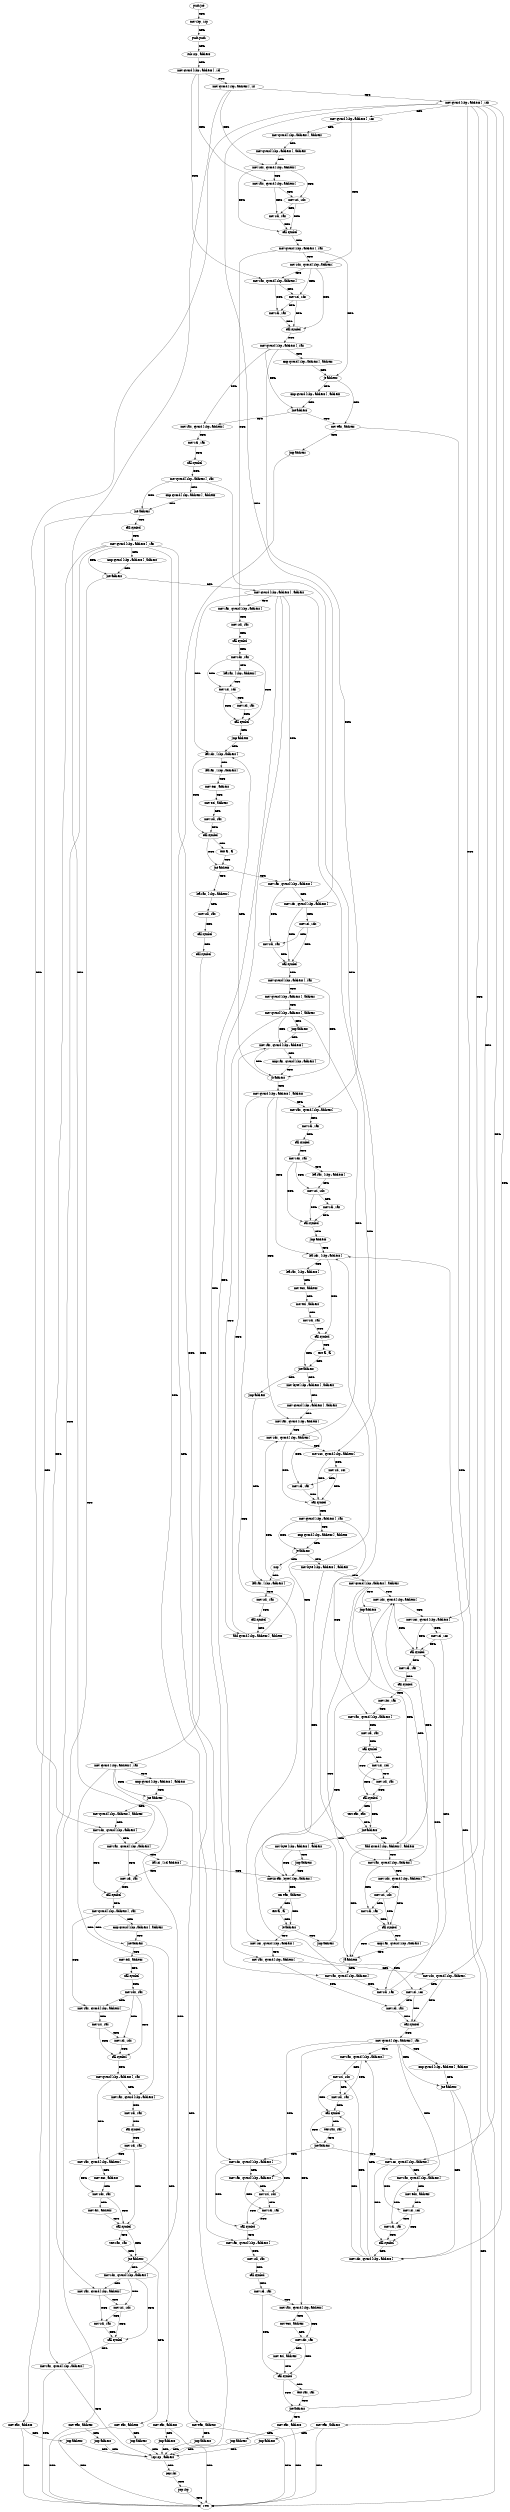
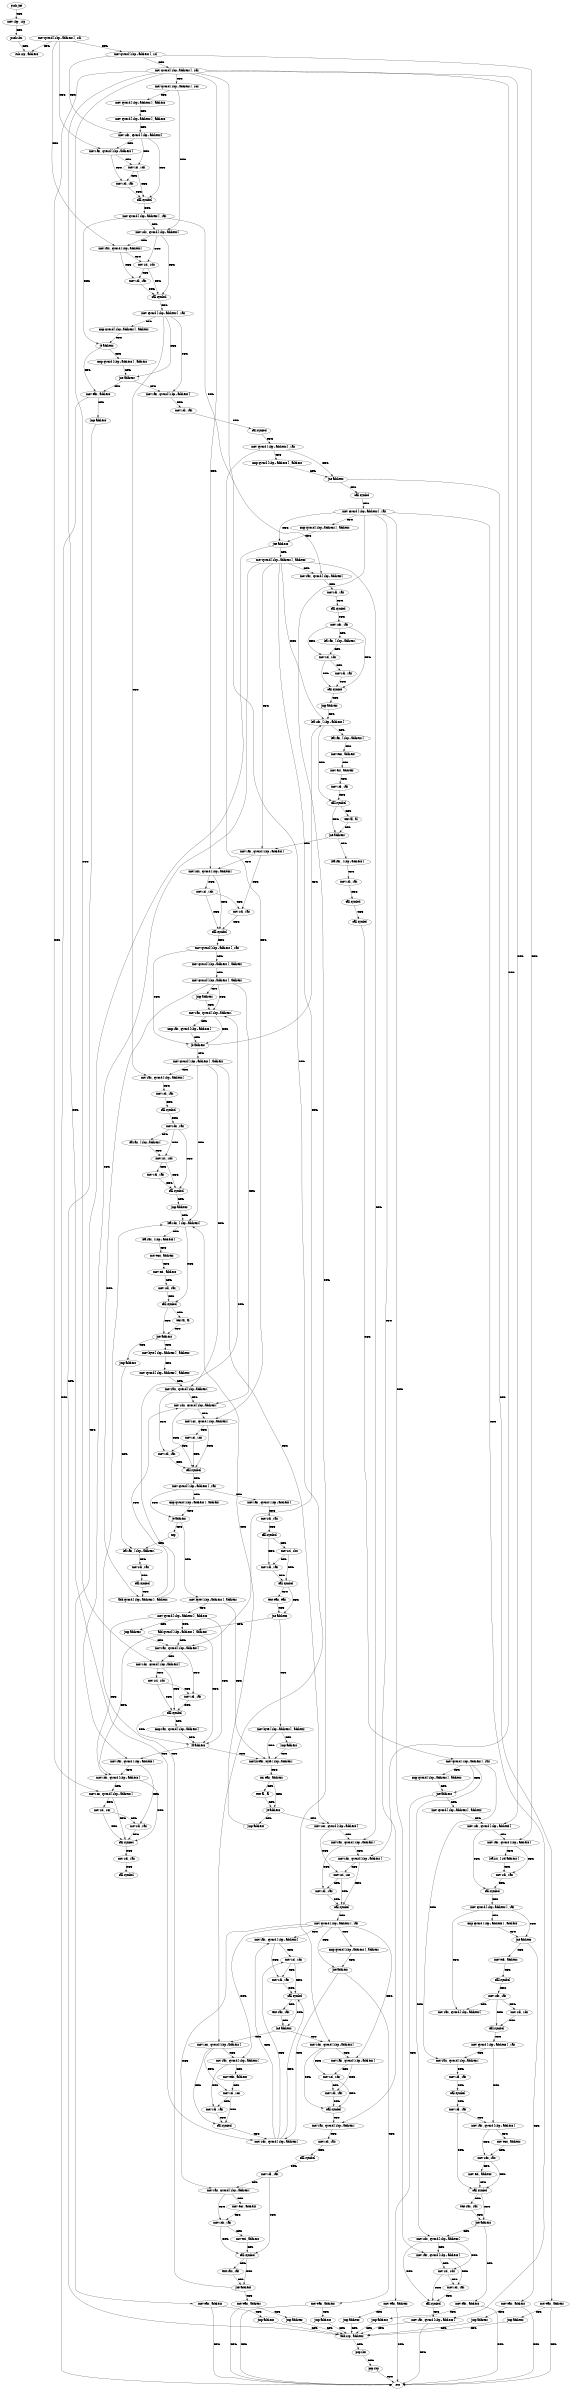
  digraph {
    n1 [label="push jne"]
    n2 [label="mov rbp , rsp"]
-   n3 [label="push push"]
+   n3 [label="push rbx"]
    n4 [label="sub rsp , address"]
    n5 [label="mov qword [ rbp - address ] , rdi"]
    n6 [label="mov qword [ rbp - address ] , rsi"]
    n7 [label="mov rax , qword [ rbp - address ]"]
    n8 [label="mov rax , qword [ rbp - address ]"]
    n9 [label="mov qword [ rbp - address ] , rdx"]
    n10 [label="mov rdx , qword [ rbp - address ]"]
    n11 [label="mov rax , qword [ rbp - address ]"]
    n12 [label="mov rsi , rdx"]
    n13 [label="mov rdi , rax"]
    n14 [label="mov rsi , rdx"]
    n15 [label="mov rdi , rax"]
    n16 [label="mov qword [ rbp - address ] , rcx"]
    n17 [label="mov rdx , qword [ rbp - address ]"]
    n18 [label="mov rdx , qword [ rbp - address ]"]
    n19 [label="mov rdx , qword [ rbp - address ]"]
    n20 [label="mov rcx , qword [ rbp - address ]"]
    n21 [label="mov rdx , qword [ rbp - address ]"]
    n22 [label="mov rdx , qword [ rbp - address ]"]
    n23 [label="mov rcx , qword [ rbp - address ]"]
    n24 [label="call symbol"]
    n25 [label="lea rsi , [ rel address ]"]
    n26 [label="mov rdi , rax"]
    n27 [label="mov qword [ rbp - address ] , address"]
    n28 [label="mov rdx , qword [ rbp - address ]"]
    n29 [label="mov rsi , rdx"]
    n30 [label="call symbol"]
    n31 [label="call symbol"]
    n32 [label="mov rsi , rdx"]
    n33 [label="call symbol"]
    n34 [label="call symbol"]
    n35 [label="mov rsi , rcx"]
    n36 [label="mov rsi , rcx"]
    n37 [label="call symbol"]
    n38 [label="mov rax , qword [ rbp - address ]"]
    n39 [label="mov rsi , rdx"]
    n40 [label="call symbol"]
    n41 [label="mov rax , qword [ rbp - address ]"]
    n42 [label="mov rsi , rcx"]
    n43 [label="call symbol"]
    n44 [label="mov qword [ rbp - address ] , address"]
    n45 [label="call symbol"]
    n46 [label="mov qword [ rbp - address ] , rax"]
    n47 [label="je address"]
    n48 [label="mov rax , qword [ rbp - address ]"]
    n49 [label="mov eax , address"]
    n50 [label="cmp qword [ rbp - address ] , address"]
    n51 [label="mov rdi , rax"]
    n52 [label="mov qword [ rbp - address ] , rax"]
    n53 [label="cmp qword [ rbp - address ] , address"]
    n54 [label="jne address"]
    n55 [label="mov rax , qword [ rbp - address ]"]
    n56 [label="mov rax , qword [ rbp - address ]"]
    n57 [label="mov rdi , rax"]
    n58 [label="mov rdi , rax"]
    n59 [label="jmp address"]
    n60 [label=retn]
-   n61 [label="rsp rsp , address"]
+   n61 [label="add rsp , address"]
    n62 [label="pop rbx"]
    n63 [label="pop rbp"]
    n64 [label="call symbol"]
    n65 [label="mov qword [ rbp - address ] , rax"]
    n66 [label="cmp qword [ rbp - address ] , address"]
    n67 [label="jne address"]
    n68 [label="mov rcx , qword [ rbp - address ]"]
    n69 [label="call symbol"]
    n70 [label="mov eax , address"]
    n71 [label="call symbol"]
    n72 [label="mov rsi , rcx"]
    n73 [label="mov qword [ rbp - address ] , rax"]
    n74 [label="jmp address"]
    n75 [label="cmp qword [ rbp - address ] , address"]
    n76 [label="jne address"]
    n77 [label="mov rax , qword [ rbp - address ]"]
    n78 [label="mov rax , qword [ rbp - address ]"]
    n79 [label="mov rdx , qword [ rbp - address ]"]
    n80 [label="mov rax , qword [ rbp - address ]"]
    n81 [label="mov qword [ rbp - address ] , address"]
    n82 [label="mov eax , address"]
    n83 [label="mov rsi , rdx"]
    n84 [label="mov rdi , rax"]
    n85 [label="mov rax , qword [ rbp - address ]"]
    n86 [label="mov rsi , rdx"]
    n87 [label="call symbol"]
    n88 [label="mov rdi , rax"]
    n89 [label="lea rdx , [ rbp - address ]"]
    n90 [label="mov rax , qword [ rbp - address ]"]
    n91 [label="mov rax , qword [ rbp - address ]"]
    n92 [label="mov rax , qword [ rbp - address ]"]
    n93 [label="mov rax , qword [ rbp - address ]"]
    n94 [label="jmp address"]
    n95 [label="lea rax , [ rbp - address ]"]
    n96 [label="call symbol"]
    n97 [label="mov rdi , rax"]
    n98 [label="mov rdi , rax"]
    n99 [label="mov rdx , qword [ rbp - address ]"]
    n100 [label="mov rdi , rax"]
    n101 [label="mov rdi , rax"]
    n102 [label="call symbol"]
    n103 [label="mov rdx , rax"]
    n104 [label="lea rax , [ rbp - address ]"]
    n105 [label="mov rsi , rdx"]
    n106 [label="call symbol"]
    n107 [label="mov rdi , rax"]
    n108 [label="jmp address"]
    n109 [label="mov ecx , address"]
    n110 [label="test al , al"]
    n111 [label="jne address"]
    n112 [label="mov esi , address"]
    n113 [label="mov rdi , rax"]
    n114 [label="lea rax , [ rbp - address ]"]
    n115 [label="mov rdi , rax"]
    n116 [label="call symbol"]
    n117 [label="mov qword [ rbp - address ] , rax"]
    n118 [label="mov qword [ rbp - address ] , address"]
    n119 [label="jb address"]
    n120 [label="mov qword [ rbp - address ] , address"]
    n121 [label="mov qword [ rbp - address ] , address"]
    n122 [label="jmp address"]
    n123 [label="mov rax , qword [ rbp - address ]"]
    n124 [label="mov rdx , qword [ rbp - address ]"]
    n125 [label="add qword [ rbp - address ] , address"]
    n126 [label="cmp rax , qword [ rbp - address ]"]
    n127 [label="call symbol"]
    n128 [label="mov qword [ rbp - address ] , rax"]
    n129 [label="cmp qword [ rbp - address ] , address"]
    n130 [label="jne address"]
    n131 [label="mov rax , qword [ rbp - address ]"]
    n132 [label="mov rdx , qword [ rbp - address ]"]
    n133 [label="mov qword [ rbp - address ] , address"]
    n134 [label="mov eax , address"]
    n135 [label="mov rdi , rax"]
    n136 [label="call symbol"]
    n137 [label="jmp address"]
    n138 [label="lea rdx , [ rbp - address ]"]
    n139 [label="mov rax , qword [ rbp - address ]"]
    n140 [label="mov rcx , qword [ rbp - address ]"]
    n141 [label="lea rax , [ rbp - address ]"]
    n142 [label="call symbol"]
    n143 [label="mov rdi , rax"]
    n144 [label="mov qword [ rbp - address ] , rax"]
    n145 [label="cmp qword [ rbp - address ] , address"]
    n146 [label="jne address"]
    n147 [label="mov rax , qword [ rbp - address ]"]
    n148 [label="mov edi , address"]
    n149 [label="mov eax , address"]
-   n150 [label="mov rsi , rax"]
    n151 [label="call symbol"]
    n152 [label="jmp address"]
    n153 [label="mov rdx , rax"]
    n154 [label="call symbol"]
    n155 [label="mov rdx , rax"]
    n156 [label="lea rax , [ rbp - address ]"]
    n157 [label="mov rsi , rdx"]
    n158 [label="call symbol"]
    n159 [label="mov rdi , rax"]
    n160 [label="jmp address"]
    n161 [label="mov ecx , address"]
    n162 [label="test al , al"]
    n163 [label="jne address"]
    n164 [label="mov rdi , rdx"]
    n165 [label="call symbol"]
    n166 [label="mov qword [ rbp - address ] , rax"]
    n167 [label="mov rax , qword [ rbp - address ]"]
    n168 [label="mov ecx , address"]
    n169 [label="mov rdx , rax"]
    n170 [label="call symbol"]
    n171 [label="mov rdi , rax"]
    n172 [label="call symbol"]
    n173 [label="test rax , rax"]
    n174 [label="jne address"]
    n175 [label="mov esi , address"]
    n176 [label="mov eax , address"]
    n177 [label="jmp address"]
    n178 [label="mov esi , address"]
    n179 [label="mov rdi , rax"]
    n180 [label="mov byte [ rbp - address ] , address"]
    n181 [label="jmp address"]
    n182 [label="mov qword [ rbp - address ] , address"]
    n183 [label="lea rax , [ rbp - address ]"]
    n184 [label="mov rdi , rax"]
    n185 [label="mov qword [ rbp - address ] , rax"]
    n186 [label="cmp qword [ rbp - address ] , address"]
    n187 [label="je address"]
    n188 [label="mov rax , qword [ rbp - address ]"]
    n189 [label=nop]
    n190 [label="mov byte [ rbp - address ] , address"]
    n191 [label="mov rdi , rax"]
    n192 [label="mov qword [ rbp - address ] , address"]
    n193 [label="movzx eax , byte [ rbp - address ]"]
    n194 [label="jmp address"]
    n195 [label="ja address"]
    n196 [label="add qword [ rbp - address ] , address"]
    n197 [label="xor eax , address"]
    n198 [label="call symbol"]
    n199 [label="cmp rax , qword [ rbp - address ]"]
    n200 [label="test al , al"]
    n201 [label="je address"]
    n202 [label="mov rdi , rax"]
    n203 [label="call symbol"]
-   n204 [label="mov rbx , rax"]
    n205 [label="mov rsi , rbx"]
    n206 [label="mov rdi , rax"]
    n207 [label="call symbol"]
    n208 [label="call symbol"]
    n209 [label="test eax , eax"]
    n210 [label="jne address"]
    n211 [label="mov byte [ rbp - address ] , address"]
    n212 [label="jmp address"]
    n213 [label="jmp address"]
    n214 [label="mov qword [ rbp - address ] , rax"]
    n215 [label="cmp qword [ rbp - address ] , address"]
    n216 [label="jne address"]
    n217 [label="mov rax , qword [ rbp - address ]"]
    n218 [label="mov eax , address"]
    n219 [label="mov rdi , rax"]
    n220 [label="mov edx , address"]
    n221 [label="mov rdi , rax"]
    n222 [label="mov rdi , rax"]
    n223 [label="mov ecx , address"]
    n224 [label="mov rdx , rax"]
    n225 [label="jmp address"]
    n226 [label="test rax , rax"]
    n227 [label="jne address"]
    n228 [label="call symbol"]
    n229 [label="mov rdi , rax"]
    n230 [label="call symbol"]
    n231 [label="test rax , rax"]
    n232 [label="jne address"]
    n233 [label="mov esi , address"]
    n234 [label="mov eax , address"]
    n235 [label="jmp address"]
    n1 -> n2 [label=CFG]
    n2 -> n3 [label=CFG]
    n3 -> n4 [label=CFG]
-   n4 -> n5 [label=CFG]
+   n5 -> n4 [label=CFG]
    n5 -> n6 [label=DFG]
    n5 -> n7 [label=DFG]
    n5 -> n8 [label=DFG]
    n6 -> n9 [label=CFG]
    n6 -> n10 [label=DFG]
    n6 -> n11 [label=DFG]
    n7 -> n12 [label=CFG]
    n7 -> n13 [label=DFG]
    n8 -> n14 [label=CFG]
    n8 -> n15 [label=DFG]
    n9 -> n16 [label=CFG]
    n9 -> n17 [label=DFG]
    n9 -> n18 [label=DFG]
    n9 -> n19 [label=DFG]
    n9 -> n20 [label=DFG]
    n9 -> n21 [label=DFG]
    n9 -> n22 [label=DFG]
    n9 -> n23 [label=DFG]
    n10 -> n7 [label=CFG]
    n10 -> n12 [label=DFG]
    n10 -> n24 [label=DFG]
    n11 -> n25 [label=CFG]
    n11 -> n26 [label=DFG]
    n12 -> n13 [label=CFG]
    n12 -> n24 [label=DFG]
    n13 -> n24 [label=DFG]
    n14 -> n15 [label=CFG]
    n14 -> n45 [label=DFG]
    n15 -> n45 [label=DFG]
    n16 -> n27 [label=CFG]
    n16 -> n28 [label=DFG]
    n17 -> n29 [label=DFG]
    n17 -> n30 [label=DFG]
    n18 -> n11 [label=CFG]
    n18 -> n31 [label=DFG]
    n19 -> n32 [label=DFG]
    n19 -> n33 [label=DFG]
    n20 -> n34 [label=DFG]
    n20 -> n35 [label=DFG]
    n21 -> n36 [label=CFG]
    n21 -> n37 [label=DFG]
    n22 -> n38 [label=CFG]
    n22 -> n39 [label=DFG]
    n22 -> n40 [label=DFG]
    n23 -> n41 [label=CFG]
    n23 -> n42 [label=DFG]
    n23 -> n43 [label=DFG]
    n24 -> n46 [label=DFG]
    n25 -> n26 [label=CFG]
    n26 -> n31 [label=DFG]
    n27 -> n44 [label=CFG]
    n28 -> n8 [label=CFG]
    n28 -> n14 [label=DFG]
    n28 -> n45 [label=DFG]
    n29 -> n30 [label=DFG]
    n29 -> n97 [label=CFG]
    n30 -> n117 [label=DFG]
    n31 -> n144 [label=DFG]
    n32 -> n33 [label=DFG]
    n32 -> n98 [label=CFG]
    n33 -> n195 [label=DFG]
    n33 -> n199 [label=CFG]
    n34 -> n202 [label=DFG]
    n35 -> n34 [label=DFG]
    n35 -> n100 [label=CFG]
    n36 -> n37 [label=DFG]
    n36 -> n101 [label=CFG]
    n37 -> n214 [label=DFG]
    n38 -> n39 [label=CFG]
    n38 -> n219 [label=DFG]
    n39 -> n40 [label=DFG]
    n39 -> n219 [label=CFG]
    n40 -> n226 [label=CFG]
    n40 -> n227 [label=DFG]
    n41 -> n220 [label=CFG]
    n41 -> n221 [label=DFG]
    n42 -> n43 [label=DFG]
    n42 -> n221 [label=CFG]
    n43 -> n22 [label=CFG]
    n44 -> n10 [label=CFG]
    n45 -> n52 [label=DFG]
    n46 -> n28 [label=CFG]
    n46 -> n47 [label=DFG]
    n46 -> n48 [label=DFG]
    n47 -> n49 [label=CFG]
    n47 -> n50 [label=CFG]
    n48 -> n51 [label=DFG]
    n49 -> n59 [label=CFG]
    n49 -> n60 [label=DFG]
    n50 -> n54 [label=CFG]
    n51 -> n102 [label=DFG]
    n52 -> n53 [label=CFG]
    n52 -> n54 [label=DFG]
    n52 -> n55 [label=DFG]
    n52 -> n56 [label=DFG]
    n53 -> n47 [label=CFG]
    n54 -> n49 [label=CFG]
    n54 -> n55 [label=CFG]
    n55 -> n57 [label=DFG]
    n56 -> n58 [label=DFG]
    n57 -> n64 [label=DFG]
    n58 -> n154 [label=DFG]
    n59 -> n61 [label=CFG]
    n61 -> n62 [label=CFG]
    n62 -> n63 [label=DFG]
    n63 -> n60 [label=CFG]
    n64 -> n65 [label=DFG]
    n65 -> n66 [label=CFG]
    n65 -> n67 [label=DFG]
    n65 -> n68 [label=DFG]
    n66 -> n67 [label=CFG]
    n67 -> n69 [label=CFG]
    n67 -> n70 [label=CFG]
    n68 -> n71 [label=DFG]
    n68 -> n72 [label=DFG]
    n69 -> n73 [label=DFG]
    n70 -> n60 [label=DFG]
    n70 -> n74 [label=CFG]
    n71 -> n185 [label=DFG]
    n72 -> n71 [label=DFG]
    n72 -> n143 [label=CFG]
    n73 -> n75 [label=CFG]
    n73 -> n76 [label=DFG]
    n73 -> n77 [label=DFG]
    n73 -> n78 [label=DFG]
    n73 -> n79 [label=DFG]
    n73 -> n80 [label=DFG]
    n74 -> n61 [label=CFG]
    n75 -> n76 [label=CFG]
    n76 -> n81 [label=CFG]
    n76 -> n82 [label=CFG]
    n77 -> n83 [label=CFG]
    n77 -> n84 [label=DFG]
    n78 -> n60 [label=DFG]
    n78 -> n61 [label=CFG]
    n79 -> n85 [label=CFG]
    n79 -> n86 [label=DFG]
    n79 -> n87 [label=DFG]
    n80 -> n88 [label=DFG]
    n81 -> n48 [label=CFG]
    n81 -> n89 [label=DFG]
    n81 -> n90 [label=DFG]
    n81 -> n91 [label=DFG]
    n81 -> n92 [label=DFG]
    n81 -> n93 [label=DFG]
    n82 -> n60 [label=DFG]
    n82 -> n94 [label=CFG]
    n83 -> n84 [label=CFG]
    n83 -> n136 [label=DFG]
    n84 -> n136 [label=DFG]
    n85 -> n86 [label=CFG]
    n85 -> n222 [label=DFG]
    n86 -> n87 [label=DFG]
    n86 -> n222 [label=CFG]
    n87 -> n80 [label=CFG]
    n88 -> n228 [label=DFG]
    n89 -> n95 [label=CFG]
    n89 -> n96 [label=DFG]
    n90 -> n17 [label=CFG]
    n90 -> n97 [label=DFG]
    n91 -> n19 [label=CFG]
    n91 -> n98 [label=DFG]
    n92 -> n99 [label=CFG]
    n92 -> n100 [label=DFG]
    n93 -> n21 [label=CFG]
    n93 -> n101 [label=DFG]
    n94 -> n61 [label=CFG]
    n95 -> n109 [label=CFG]
    n96 -> n110 [label=CFG]
    n96 -> n111 [label=DFG]
    n97 -> n30 [label=DFG]
    n98 -> n33 [label=DFG]
    n99 -> n20 [label=CFG]
    n99 -> n34 [label=DFG]
    n100 -> n34 [label=DFG]
    n101 -> n37 [label=DFG]
    n102 -> n103 [label=DFG]
    n103 -> n104 [label=CFG]
    n103 -> n105 [label=DFG]
    n103 -> n106 [label=DFG]
    n104 -> n105 [label=CFG]
    n105 -> n106 [label=DFG]
    n105 -> n107 [label=CFG]
    n106 -> n108 [label=CFG]
    n107 -> n106 [label=DFG]
    n108 -> n89 [label=CFG]
    n109 -> n112 [label=CFG]
    n110 -> n111 [label=CFG]
    n111 -> n90 [label=CFG]
    n111 -> n114 [label=CFG]
    n112 -> n113 [label=CFG]
    n113 -> n96 [label=DFG]
    n114 -> n115 [label=CFG]
    n115 -> n116 [label=DFG]
    n116 -> n127 [label=CFG]
    n117 -> n118 [label=CFG]
    n117 -> n119 [label=DFG]
    n118 -> n120 [label=CFG]
    n119 -> n89 [label=CFG]
    n119 -> n121 [label=CFG]
    n120 -> n122 [label=CFG]
    n120 -> n123 [label=DFG]
    n120 -> n124 [label=DFG]
    n120 -> n125 [label=DFG]
    n121 -> n56 [label=CFG]
    n121 -> n138 [label=DFG]
    n121 -> n139 [label=DFG]
    n121 -> n140 [label=DFG]
    n122 -> n123 [label=CFG]
    n123 -> n119 [label=DFG]
    n123 -> n126 [label=CFG]
    n124 -> n68 [label=CFG]
    n124 -> n71 [label=DFG]
    n125 -> n123 [label=DFG]
    n125 -> n124 [label=DFG]
    n126 -> n119 [label=CFG]
    n127 -> n128 [label=DFG]
    n128 -> n129 [label=CFG]
    n128 -> n130 [label=DFG]
    n128 -> n131 [label=DFG]
    n128 -> n132 [label=DFG]
    n129 -> n130 [label=CFG]
    n130 -> n133 [label=CFG]
    n130 -> n134 [label=CFG]
    n131 -> n135 [label=DFG]
    n132 -> n77 [label=CFG]
    n132 -> n83 [label=DFG]
    n132 -> n136 [label=DFG]
    n133 -> n18 [label=CFG]
    n134 -> n60 [label=DFG]
    n134 -> n137 [label=CFG]
    n135 -> n170 [label=DFG]
    n136 -> n78 [label=CFG]
    n137 -> n61 [label=CFG]
    n138 -> n141 [label=CFG]
    n138 -> n142 [label=DFG]
    n139 -> n124 [label=CFG]
    n139 -> n143 [label=DFG]
    n140 -> n36 [label=DFG]
    n140 -> n93 [label=CFG]
    n141 -> n161 [label=CFG]
    n142 -> n162 [label=CFG]
    n142 -> n163 [label=DFG]
    n143 -> n71 [label=DFG]
    n144 -> n145 [label=CFG]
    n144 -> n146 [label=DFG]
    n144 -> n147 [label=DFG]
    n145 -> n146 [label=CFG]
    n146 -> n148 [label=CFG]
    n146 -> n149 [label=CFG]
-   n147 -> n150 [label=DFG]
    n148 -> n151 [label=CFG]
    n149 -> n60 [label=DFG]
    n149 -> n152 [label=CFG]
-   n150 -> n164 [label=CFG]
-   n150 -> n165 [label=DFG]
    n151 -> n153 [label=DFG]
    n152 -> n61 [label=CFG]
    n153 -> n147 [label=CFG]
    n153 -> n164 [label=DFG]
    n153 -> n165 [label=DFG]
    n154 -> n155 [label=DFG]
    n155 -> n156 [label=CFG]
    n155 -> n157 [label=DFG]
    n155 -> n158 [label=DFG]
    n156 -> n157 [label=CFG]
    n157 -> n158 [label=DFG]
    n157 -> n159 [label=CFG]
    n158 -> n160 [label=CFG]
    n159 -> n158 [label=DFG]
    n160 -> n138 [label=CFG]
    n161 -> n178 [label=CFG]
    n162 -> n163 [label=CFG]
    n163 -> n180 [label=CFG]
    n163 -> n181 [label=CFG]
    n164 -> n165 [label=DFG]
    n165 -> n166 [label=DFG]
    n166 -> n131 [label=CFG]
    n166 -> n167 [label=DFG]
    n167 -> n168 [label=CFG]
    n167 -> n169 [label=DFG]
    n168 -> n169 [label=CFG]
    n169 -> n172 [label=DFG]
    n169 -> n175 [label=CFG]
    n170 -> n171 [label=DFG]
    n171 -> n167 [label=CFG]
    n171 -> n172 [label=DFG]
    n172 -> n173 [label=CFG]
    n172 -> n174 [label=DFG]
    n173 -> n174 [label=CFG]
    n174 -> n132 [label=CFG]
    n174 -> n176 [label=CFG]
    n175 -> n172 [label=CFG]
    n176 -> n60 [label=DFG]
    n176 -> n177 [label=CFG]
    n177 -> n61 [label=CFG]
    n178 -> n179 [label=CFG]
    n179 -> n142 [label=DFG]
    n180 -> n182 [label=CFG]
    n181 -> n183 [label=CFG]
    n182 -> n139 [label=CFG]
    n183 -> n184 [label=CFG]
    n184 -> n198 [label=DFG]
    n185 -> n186 [label=CFG]
    n185 -> n187 [label=DFG]
    n185 -> n188 [label=DFG]
    n186 -> n187 [label=CFG]
    n187 -> n189 [label=CFG]
    n187 -> n190 [label=CFG]
    n188 -> n191 [label=DFG]
    n189 -> n183 [label=CFG]
    n190 -> n192 [label=CFG]
    n190 -> n193 [label=DFG]
    n191 -> n208 [label=DFG]
    n192 -> n99 [label=DFG]
    n192 -> n194 [label=CFG]
    n192 -> n195 [label=DFG]
    n192 -> n196 [label=DFG]
    n193 -> n197 [label=DFG]
    n194 -> n91 [label=CFG]
    n195 -> n92 [label=CFG]
-   n25 -> n193 [label=CFG]
+   n195 -> n193 [label=CFG]
    n196 -> n91 [label=CFG]
    n196 -> n99 [label=DFG]
    n196 -> n195 [label=DFG]
    n197 -> n200 [label=CFG]
    n197 -> n201 [label=DFG]
    n198 -> n125 [label=CFG]
    n199 -> n195 [label=CFG]
    n200 -> n201 [label=CFG]
    n201 -> n140 [label=CFG]
    n201 -> n213 [label=CFG]
    n202 -> n203 [label=DFG]
-   n203 -> n204 [label=DFG]
-   n204 -> n188 [label=CFG]
    n205 -> n206 [label=CFG]
    n205 -> n207 [label=DFG]
    n206 -> n207 [label=DFG]
    n207 -> n209 [label=CFG]
    n207 -> n210 [label=DFG]
    n208 -> n205 [label=CFG]
    n208 -> n206 [label=DFG]
    n209 -> n210 [label=CFG]
    n210 -> n196 [label=CFG]
    n210 -> n211 [label=CFG]
    n211 -> n193 [label=DFG]
    n211 -> n212 [label=CFG]
    n212 -> n193 [label=CFG]
    n213 -> n138 [label=CFG]
    n214 -> n38 [label=DFG]
    n214 -> n41 [label=DFG]
    n214 -> n85 [label=DFG]
    n214 -> n215 [label=CFG]
    n214 -> n216 [label=DFG]
    n214 -> n217 [label=DFG]
    n215 -> n216 [label=CFG]
    n216 -> n22 [label=CFG]
    n216 -> n218 [label=CFG]
    n217 -> n223 [label=CFG]
    n217 -> n224 [label=DFG]
    n218 -> n60 [label=DFG]
    n218 -> n225 [label=CFG]
    n219 -> n40 [label=DFG]
    n220 -> n42 [label=CFG]
    n221 -> n43 [label=DFG]
    n222 -> n87 [label=DFG]
    n223 -> n224 [label=CFG]
    n224 -> n230 [label=DFG]
    n224 -> n233 [label=CFG]
    n225 -> n61 [label=CFG]
    n226 -> n227 [label=CFG]
    n227 -> n23 [label=CFG]
    n227 -> n79 [label=CFG]
    n228 -> n229 [label=DFG]
    n229 -> n217 [label=CFG]
    n229 -> n230 [label=DFG]
    n230 -> n231 [label=CFG]
    n230 -> n232 [label=DFG]
    n231 -> n232 [label=CFG]
    n232 -> n138 [label=CFG]
    n232 -> n234 [label=CFG]
    n233 -> n230 [label=CFG]
    n234 -> n60 [label=DFG]
    n234 -> n235 [label=CFG]
    n235 -> n61 [label=CFG]
  }
